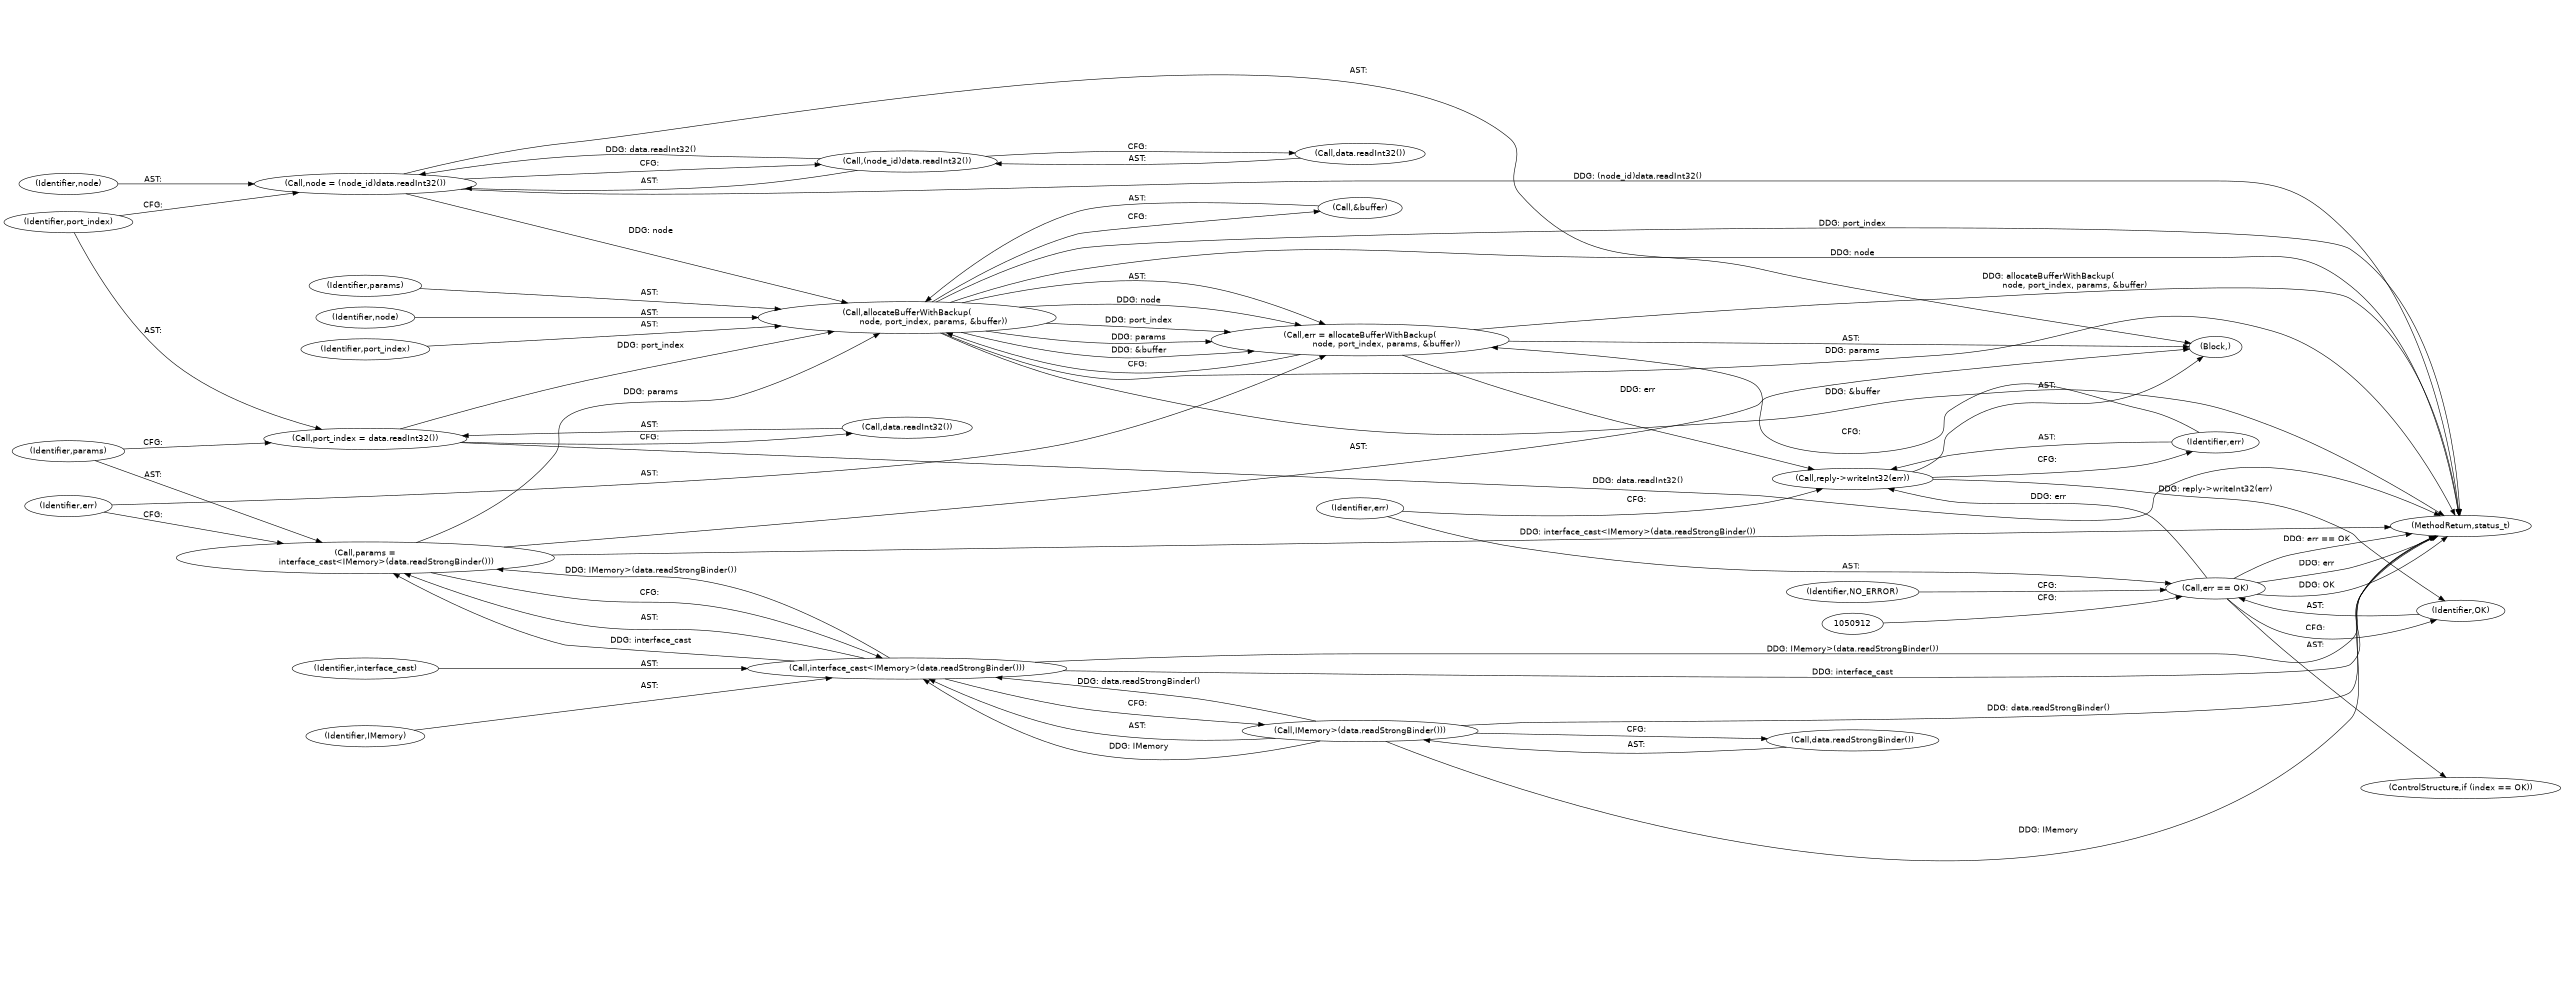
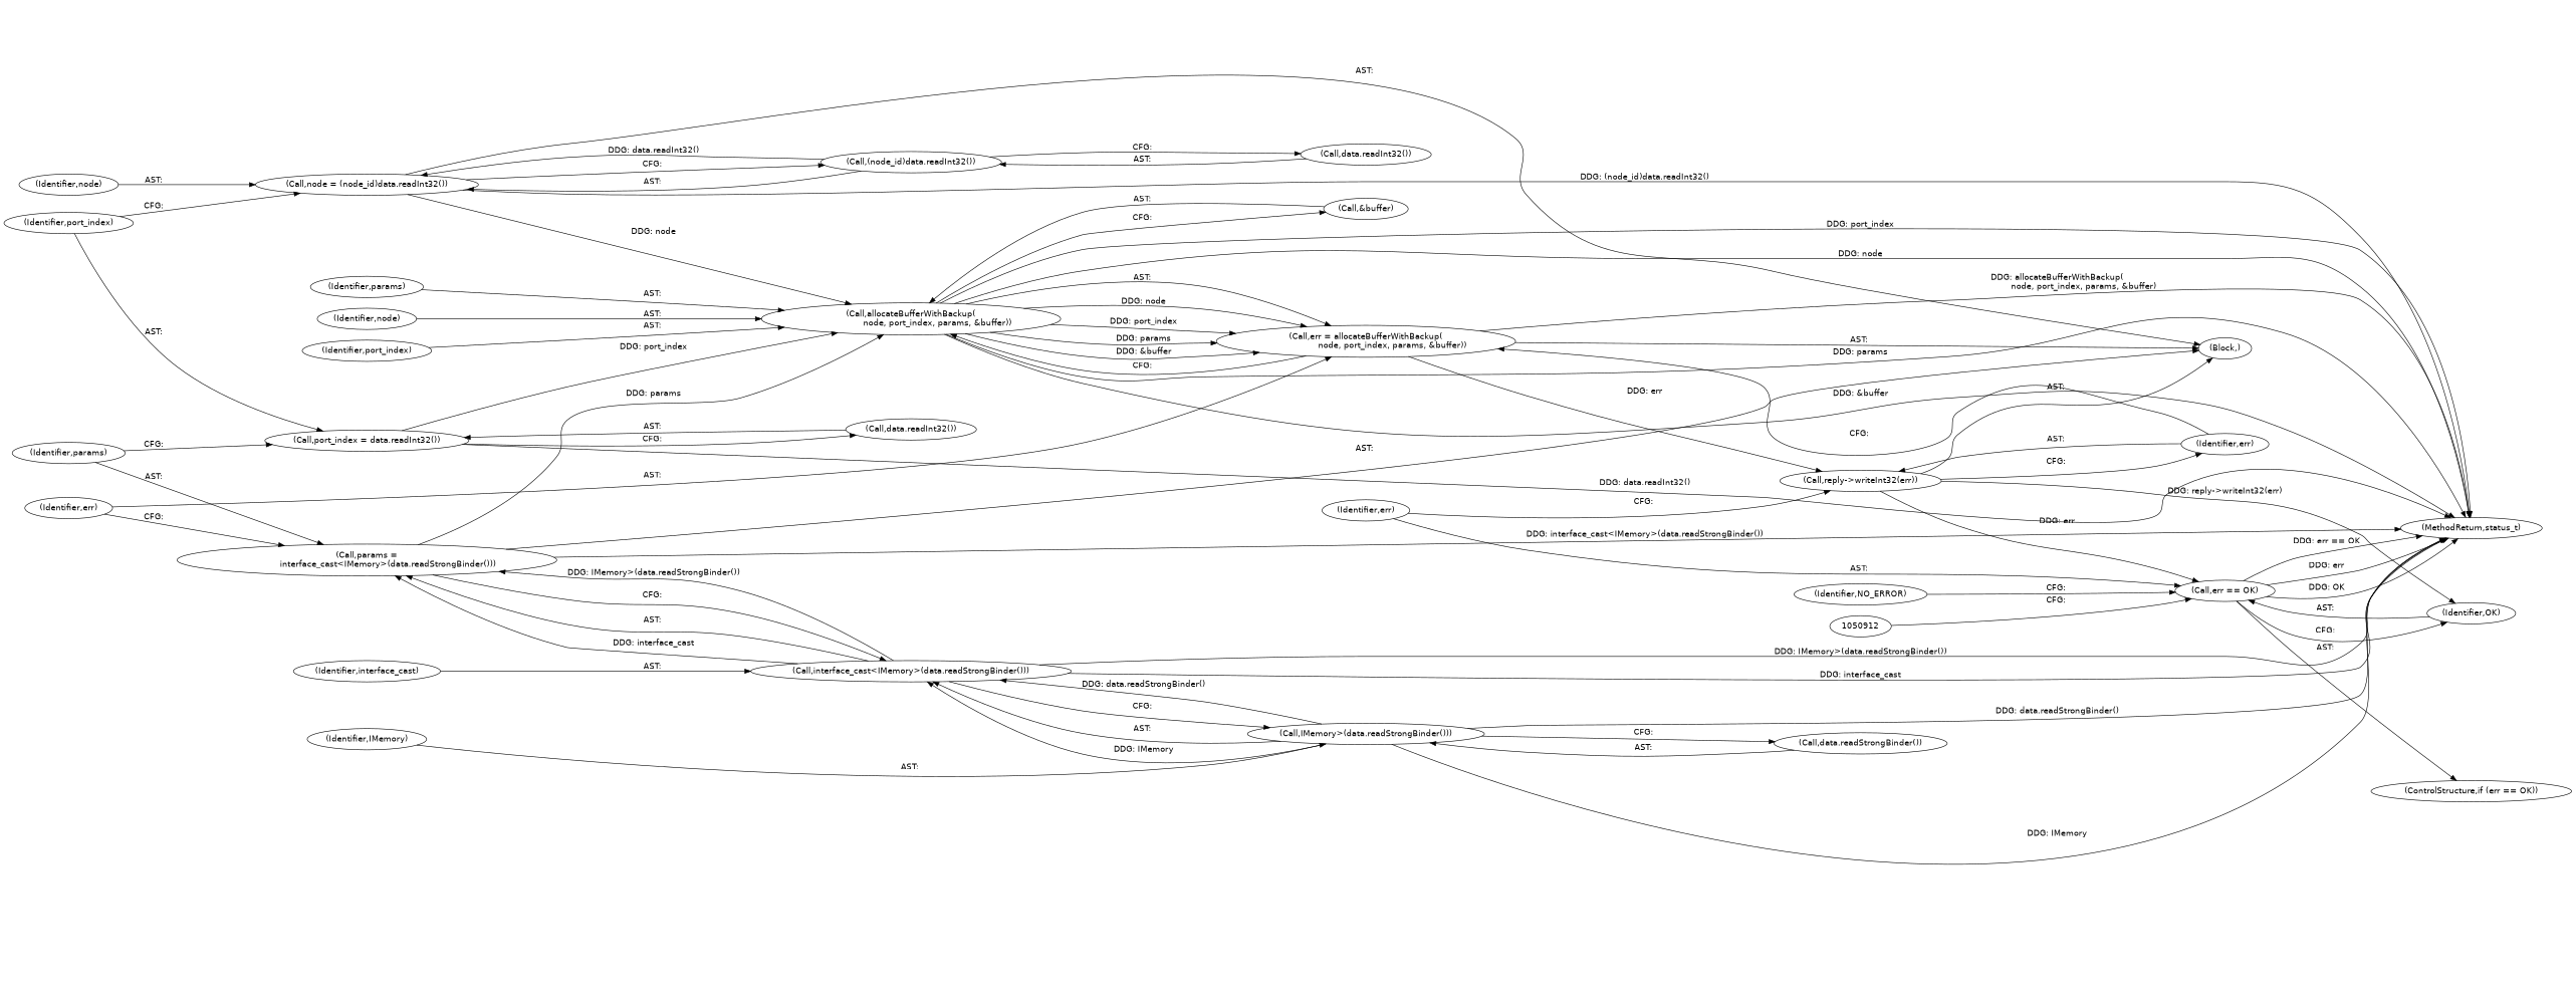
  digraph {
    fontname="DejaVu Sans"
    rankdir=LR
    node [fontname="DejaVu Sans"]
    edge [fontname="DejaVu Sans"]
    n1 [label="(Call,allocateBufferWithBackup(\n                    node, port_index, params, &buffer))"]
    n2 [label="(Call,err = allocateBufferWithBackup(\n                    node, port_index, params, &buffer))"]
    n3 [label="(MethodReturn,status_t)"]
    n4 [label="(Call,&buffer)"]
    n5 [label="(Block,)"]
    n6 [label="(Call,reply->writeInt32(err))"]
    n7 [label="(Call,node = (node_id)data.readInt32())"]
    n8 [label="(Call,(node_id)data.readInt32())"]
    n9 [label="(Call,data.readInt32())"]
    n10 [label="(Call,port_index = data.readInt32())"]
    n11 [label="(Call,data.readInt32())"]
    n12 [label="(Call,params =\n                interface_cast<IMemory>(data.readStrongBinder()))"]
    n13 [label="(Call,interface_cast<IMemory>(data.readStrongBinder()))"]
    n14 [label="(Call,IMemory>(data.readStrongBinder()))"]
    n15 [label="(Call,data.readStrongBinder())"]
    n16 [label="(Call,err == OK)"]
    n17 [label="(Identifier,err)"]
    n18 [label="(Identifier,OK)"]
-   n19 [label="(ControlStructure,if (index == OK))"]
+   n19 [label="(ControlStructure,if (err == OK))"]
    n20 [label="(Identifier,interface_cast)"]
    n21 [label="(Identifier,IMemory)"]
    n22 [label="(Identifier,params)"]
    n23 [label="(Identifier,err)"]
    n24 [label="(Identifier,node)"]
    n25 [label="(Identifier,port_index)"]
    n26 [label="(Identifier,port_index)"]
    n27 [label="(Identifier,err)"]
    n28 [label="(Identifier,NO_ERROR)"]
    n29 [label="(Identifier,node)"]
    n30 [label="(Identifier,params)"]
    n31 [label=1050912]
    n1 -> n2 [label="AST: "]
    n1 -> n2 [label="DDG: node"]
    n1 -> n2 [label="DDG: port_index"]
    n1 -> n2 [label="DDG: params"]
    n1 -> n2 [label="DDG: &buffer"]
    n1 -> n3 [label="DDG: port_index"]
    n1 -> n3 [label="DDG: node"]
    n1 -> n3 [label="DDG: params"]
    n1 -> n3 [label="DDG: &buffer"]
    n1 -> n4 [label="CFG: "]
    n2 -> n1 [label="CFG: "]
    n2 -> n3 [label="DDG: allocateBufferWithBackup(\n                    node, port_index, params, &buffer)"]
    n2 -> n5 [label="AST: "]
    n2 -> n6 [label="DDG: err"]
    n4 -> n1 [label="AST: "]
    n6 -> n5 [label="AST: "]
-   n16 -> n6 [label="DDG: err"]
+   n6 -> n16 [label="DDG: err"]
    n6 -> n17 [label="CFG: "]
    n6 -> n18 [label="DDG: reply->writeInt32(err)"]
    n7 -> n1 [label="DDG: node"]
    n7 -> n3 [label="DDG: (node_id)data.readInt32()"]
    n7 -> n5 [label="AST: "]
    n7 -> n8 [label="CFG: "]
    n8 -> n7 [label="AST: "]
    n8 -> n7 [label="DDG: data.readInt32()"]
    n8 -> n9 [label="CFG: "]
    n9 -> n8 [label="AST: "]
    n10 -> n1 [label="DDG: port_index"]
    n10 -> n3 [label="DDG: data.readInt32()"]
    n10 -> n11 [label="CFG: "]
    n11 -> n10 [label="AST: "]
    n12 -> n1 [label="DDG: params"]
    n12 -> n3 [label="DDG: interface_cast<IMemory>(data.readStrongBinder())"]
    n12 -> n5 [label="AST: "]
    n12 -> n13 [label="CFG: "]
    n13 -> n3 [label="DDG: IMemory>(data.readStrongBinder())"]
    n13 -> n3 [label="DDG: interface_cast"]
    n13 -> n12 [label="AST: "]
    n13 -> n12 [label="DDG: interface_cast"]
    n13 -> n12 [label="DDG: IMemory>(data.readStrongBinder())"]
    n13 -> n14 [label="CFG: "]
    n14 -> n3 [label="DDG: IMemory"]
    n14 -> n3 [label="DDG: data.readStrongBinder()"]
    n14 -> n13 [label="AST: "]
    n14 -> n13 [label="DDG: IMemory"]
    n14 -> n13 [label="DDG: data.readStrongBinder()"]
    n14 -> n15 [label="CFG: "]
    n15 -> n14 [label="AST: "]
    n16 -> n3 [label="DDG: err == OK"]
    n16 -> n3 [label="DDG: err"]
    n16 -> n3 [label="DDG: OK"]
    n16 -> n18 [label="CFG: "]
    n16 -> n19 [label="AST: "]
    n17 -> n2 [label="CFG: "]
    n17 -> n6 [label="AST: "]
    n18 -> n16 [label="AST: "]
    n20 -> n13 [label="AST: "]
-   n21 -> n13 [label="AST: "]
+   n21 -> n14 [label="AST: "]
    n22 -> n1 [label="AST: "]
    n23 -> n2 [label="AST: "]
    n23 -> n12 [label="CFG: "]
    n24 -> n1 [label="AST: "]
    n25 -> n1 [label="AST: "]
    n26 -> n7 [label="CFG: "]
    n26 -> n10 [label="AST: "]
    n27 -> n6 [label="CFG: "]
    n27 -> n16 [label="AST: "]
    n28 -> n16 [label="CFG: "]
    n29 -> n7 [label="AST: "]
    n30 -> n10 [label="CFG: "]
    n30 -> n12 [label="AST: "]
    n31 -> n16 [label="CFG: "]
  }
